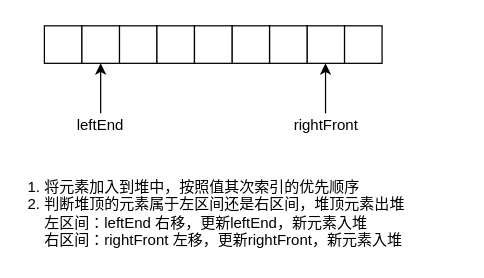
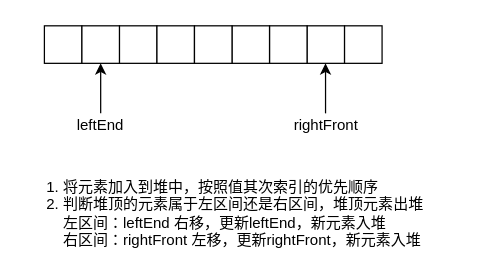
  <mxCell id="0" />
  <mxCell id="1" parent="0" />
  <mxCell id="2" value="" style="rounded=0;whiteSpace=wrap;html=1;" vertex="1" parent="1"><mxGeometry x="95" y="20" width="30" height="30" as="geometry" /></mxCell>
  <mxCell id="3" value="" style="rounded=0;whiteSpace=wrap;html=1;" vertex="1" parent="1"><mxGeometry x="125" y="20" width="30" height="30" as="geometry" /></mxCell>
  <mxCell id="4" value="" style="rounded=0;whiteSpace=wrap;html=1;" vertex="1" parent="1"><mxGeometry x="245" y="20" width="30" height="30" as="geometry" /></mxCell>
  <mxCell id="5" value="" style="rounded=0;whiteSpace=wrap;html=1;" vertex="1" parent="1"><mxGeometry x="215" y="20" width="30" height="30" as="geometry" /></mxCell>
  <mxCell id="6" value="" style="rounded=0;whiteSpace=wrap;html=1;" vertex="1" parent="1"><mxGeometry x="185" y="20" width="30" height="30" as="geometry" /></mxCell>
  <mxCell id="7" value="" style="rounded=0;whiteSpace=wrap;html=1;" vertex="1" parent="1"><mxGeometry x="155" y="20" width="30" height="30" as="geometry" /></mxCell>
  <mxCell id="8" value="" style="rounded=0;whiteSpace=wrap;html=1;" vertex="1" parent="1"><mxGeometry x="275" y="20" width="30" height="30" as="geometry" /></mxCell>
  <mxCell id="9" value="" style="rounded=0;whiteSpace=wrap;html=1;" vertex="1" parent="1"><mxGeometry x="35" y="20" width="30" height="30" as="geometry" /></mxCell>
  <mxCell id="10" value="" style="rounded=0;whiteSpace=wrap;html=1;" vertex="1" parent="1"><mxGeometry x="65" y="20" width="30" height="30" as="geometry" /></mxCell>
  <mxCell id="11" value="" style="endArrow=classic;html=1;entryX=0.5;entryY=1;entryDx=0;entryDy=0;" edge="1" parent="1" target="10"><mxGeometry width="50" height="50" relative="1" as="geometry"><mxPoint x="80" y="90" as="sourcePoint" /><mxPoint x="115" y="80" as="targetPoint" /></mxGeometry></mxCell>
  <mxCell id="12" value="" style="endArrow=classic;html=1;entryX=0.5;entryY=1;entryDx=0;entryDy=0;" edge="1" parent="1"><mxGeometry width="50" height="50" relative="1" as="geometry"><mxPoint x="259.8" y="90" as="sourcePoint" /><mxPoint x="259.8" y="50" as="targetPoint" /></mxGeometry></mxCell>
  <mxCell id="13" value="leftEnd" style="text;html=1;strokeColor=none;fillColor=none;align=center;verticalAlign=middle;whiteSpace=wrap;rounded=0;" vertex="1" parent="1"><mxGeometry x="60" y="90" width="40" height="20" as="geometry" /></mxCell>
  <mxCell id="14" value="rightFront" style="text;html=1;strokeColor=none;fillColor=none;align=center;verticalAlign=middle;whiteSpace=wrap;rounded=0;" vertex="1" parent="1"><mxGeometry x="232.5" y="90" width="55" height="20" as="geometry" /></mxCell>
- <mxCell id="15" value="1. 将元素加入到堆中，按照值其次索引的优先顺序&lt;br&gt;2. 判断堆顶的元素属于左区间还是右区间，堆顶元素出堆&lt;br&gt;&lt;span style=&quot;&quot;&gt;&lt;/span&gt;&amp;nbsp; &amp;nbsp; 左区间：leftEnd 右移，更新leftEnd，新元素入堆&lt;br&gt;&lt;span style=&quot;&quot;&gt;&lt;/span&gt;&amp;nbsp; &amp;nbsp; 右区间：&lt;span style=&quot;text-align: center;&quot;&gt;rightFront&lt;/span&gt;&amp;nbsp;左移，更新&lt;span style=&quot;text-align: center;&quot;&gt;rightFront，&lt;/span&gt;新元素入堆" style="text;html=1;strokeColor=none;fillColor=none;align=left;verticalAlign=middle;whiteSpace=wrap;rounded=0;" vertex="1" parent="1"><mxGeometry x="20" y="140" width="345" height="60" as="geometry" /></mxCell>
+ <mxCell id="15" value="1. 将元素加入到堆中，按照值其次索引的优先顺序&lt;br&gt;2. 判断堆顶的元素属于左区间还是右区间，堆顶元素出堆&lt;br&gt;&lt;span style=&quot;&quot;&gt;&lt;/span&gt;&amp;nbsp; &amp;nbsp; 左区间：leftEnd 右移，更新leftEnd，新元素入堆&lt;br&gt;&lt;span style=&quot;&quot;&gt;&lt;/span&gt;&amp;nbsp; &amp;nbsp; 右区间：&lt;span style=&quot;text-align: center;&quot;&gt;rightFront&lt;/span&gt;&amp;nbsp;左移，更新&lt;span style=&quot;text-align: center;&quot;&gt;rightFront，&lt;/span&gt;新元素入堆" style="text;html=1;strokeColor=none;fillColor=none;align=left;verticalAlign=middle;whiteSpace=wrap;rounded=0;" vertex="1" parent="1"><mxGeometry x="35" y="140" width="345" height="60" as="geometry" /></mxCell>
